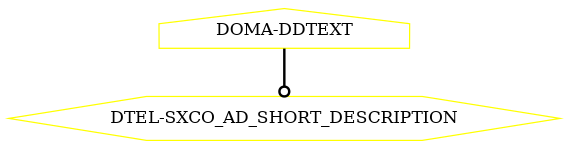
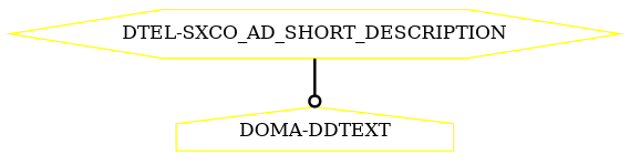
  digraph {
    node [color=yellow]
    "DTEL-SXCO_AD_SHORT_DESCRIPTION" [shape=hexagon]
    "DOMA-DDTEXT" [shape=house]
-   "DOMA-DDTEXT" -> "DTEL-SXCO_AD_SHORT_DESCRIPTION" [style=bold arrowhead=odot]
+   "DTEL-SXCO_AD_SHORT_DESCRIPTION" -> "DOMA-DDTEXT" [style=bold arrowhead=odot]
  }
